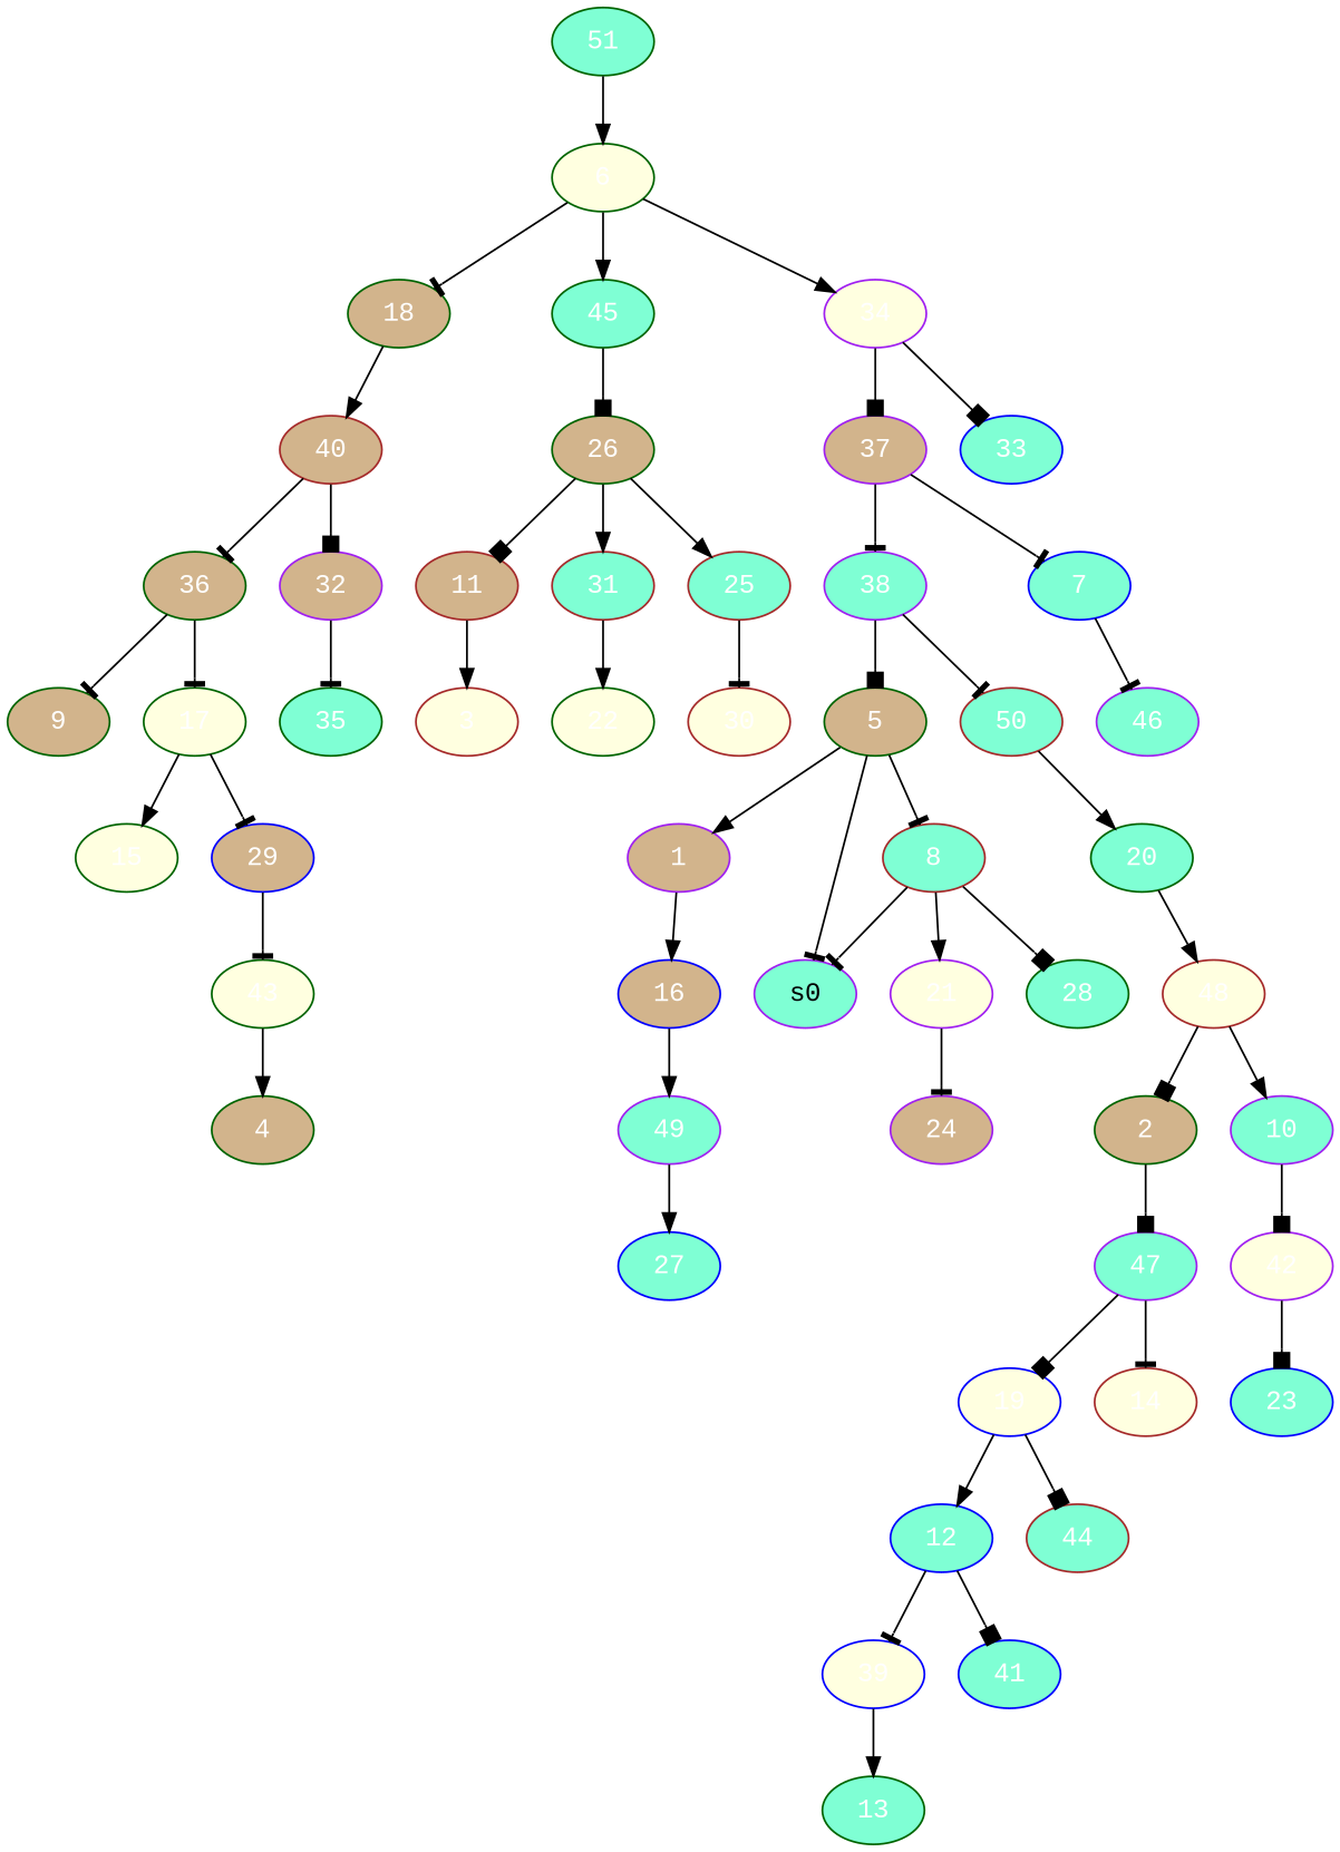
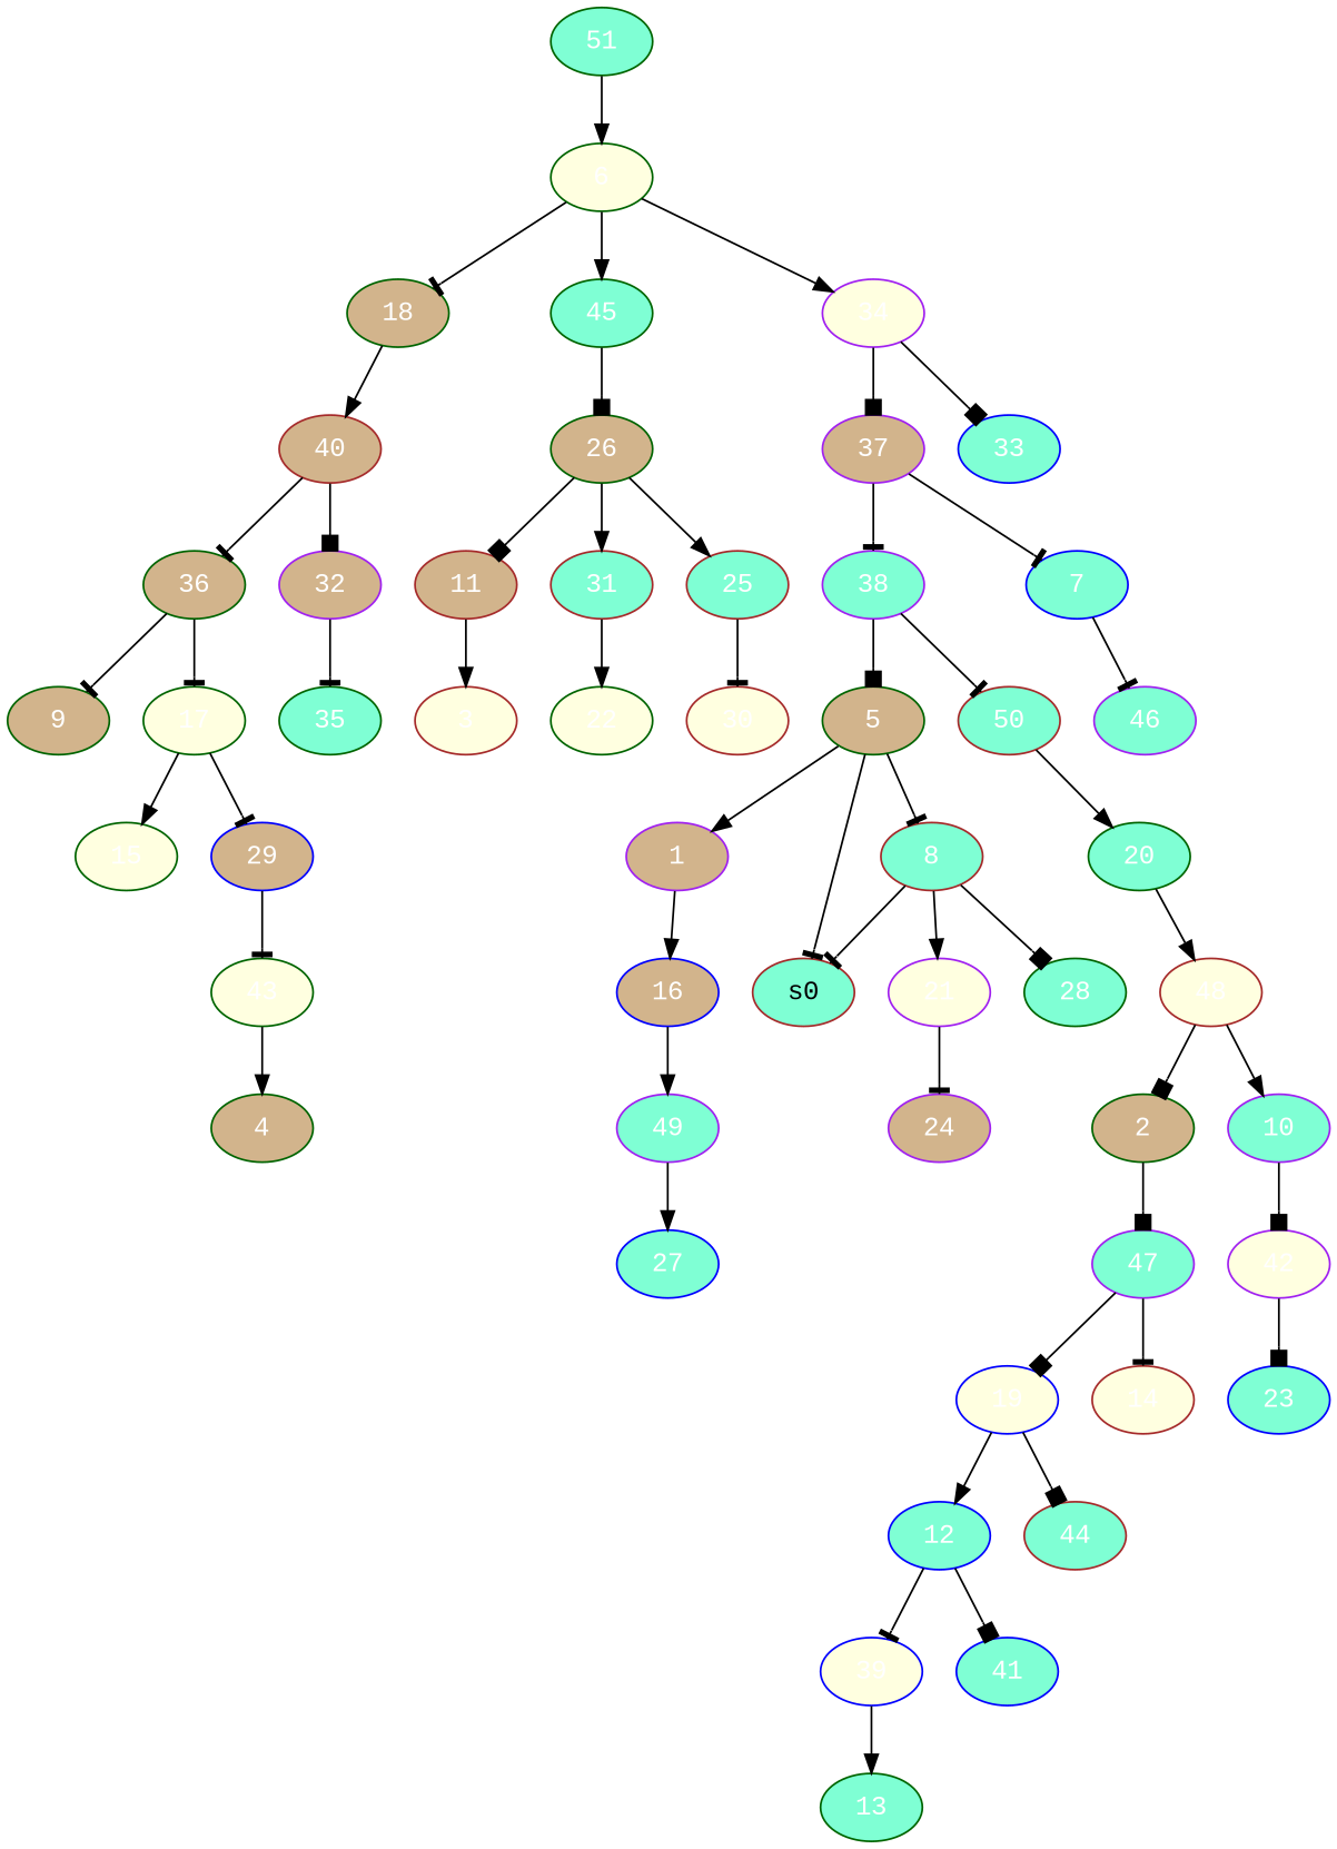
  digraph {
    fontname="Liberation Mono"
    node [color=darkgreen fontcolor=white style=filled fillcolor=aquamarine fontname="Liberation Mono"]
    edge [arrowhead=normal fontname="Liberation Mono"]
    5 [fillcolor=tan]
    1 [color=purple fillcolor=tan]
    8 [color=brown]
-   s0 [color=purple fontcolor=black]
+   s0 [color=brown fontcolor=black]
    16 [color=blue fillcolor=tan]
    48 [color=brown fillcolor=lightyellow]
    2 [fillcolor=tan]
    10 [color=purple]
    47 [color=purple]
    11 [color=brown fillcolor=tan]
    3 [color=brown fillcolor=lightyellow]
    43 [fillcolor=lightyellow]
    4 [fillcolor=tan]
    38 [color=purple]
    50 [color=brown]
    51
    6 [fillcolor=lightyellow]
    18 [fillcolor=tan]
    45
    34 [color=purple fillcolor=lightyellow]
    37 [color=purple fillcolor=tan]
    7 [color=blue]
    46 [color=purple]
    21 [color=purple fillcolor=lightyellow]
    28
    36 [fillcolor=tan]
    9 [fillcolor=tan]
    17 [fillcolor=lightyellow]
    42 [color=purple fillcolor=lightyellow]
    26 [fillcolor=tan]
    31 [color=brown]
    25 [color=brown]
    19 [color=blue fillcolor=lightyellow]
    12 [color=blue]
    44 [color=brown]
    39 [color=blue fillcolor=lightyellow]
    41 [color=blue]
    13
    14 [color=brown fillcolor=lightyellow]
    15 [fillcolor=lightyellow]
    29 [color=blue fillcolor=tan]
    49 [color=purple]
    40 [color=brown fillcolor=tan]
    20
    24 [color=purple fillcolor=tan]
    22 [fillcolor=lightyellow]
    23 [color=blue]
    30 [color=brown fillcolor=lightyellow]
    27 [color=blue]
    32 [color=purple fillcolor=tan]
    35
    33 [color=blue]
    5 -> 1
    5 -> 8 [arrowhead=tee]
    5 -> s0 [arrowhead=tee]
    1 -> 16
    8 -> s0 [arrowhead=tee]
    8 -> 21
    8 -> 28 [arrowhead=box]
    16 -> 49
    48 -> 2 [arrowhead=box]
    48 -> 10
    2 -> 47 [arrowhead=box]
    10 -> 42 [arrowhead=box]
    47 -> 19 [arrowhead=box]
    47 -> 14 [arrowhead=tee]
    11 -> 3
    43 -> 4
    38 -> 5 [arrowhead=box]
    38 -> 50 [arrowhead=tee]
    50 -> 20
    51 -> 6
    6 -> 18 [arrowhead=tee]
    6 -> 45
    6 -> 34
    18 -> 40
    45 -> 26 [arrowhead=box]
    34 -> 37 [arrowhead=box]
    34 -> 33 [arrowhead=box]
    37 -> 38 [arrowhead=tee]
    37 -> 7 [arrowhead=tee]
    7 -> 46 [arrowhead=tee]
    21 -> 24 [arrowhead=tee]
    36 -> 9 [arrowhead=tee]
    36 -> 17 [arrowhead=tee]
    17 -> 15
    17 -> 29 [arrowhead=tee]
    42 -> 23 [arrowhead=box]
    26 -> 11 [arrowhead=box]
    26 -> 31
    26 -> 25
    31 -> 22
    25 -> 30 [arrowhead=tee]
    19 -> 12
    19 -> 44 [arrowhead=box]
    12 -> 39 [arrowhead=tee]
    12 -> 41 [arrowhead=box]
    39 -> 13
    29 -> 43 [arrowhead=tee]
    49 -> 27
    40 -> 36 [arrowhead=tee]
    40 -> 32 [arrowhead=box]
    20 -> 48
    32 -> 35 [arrowhead=tee]
  }
